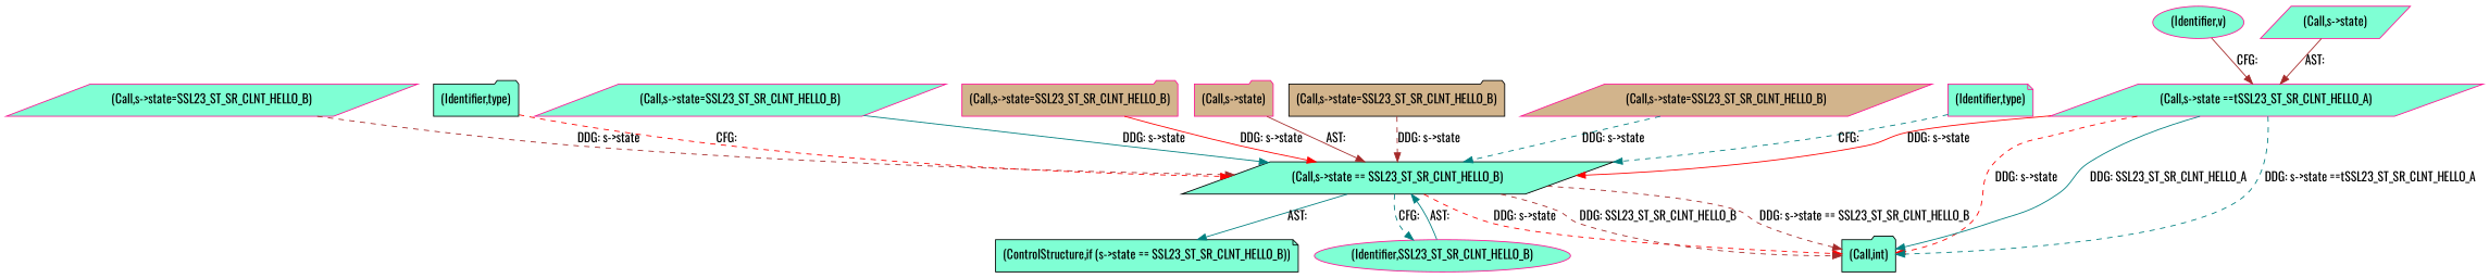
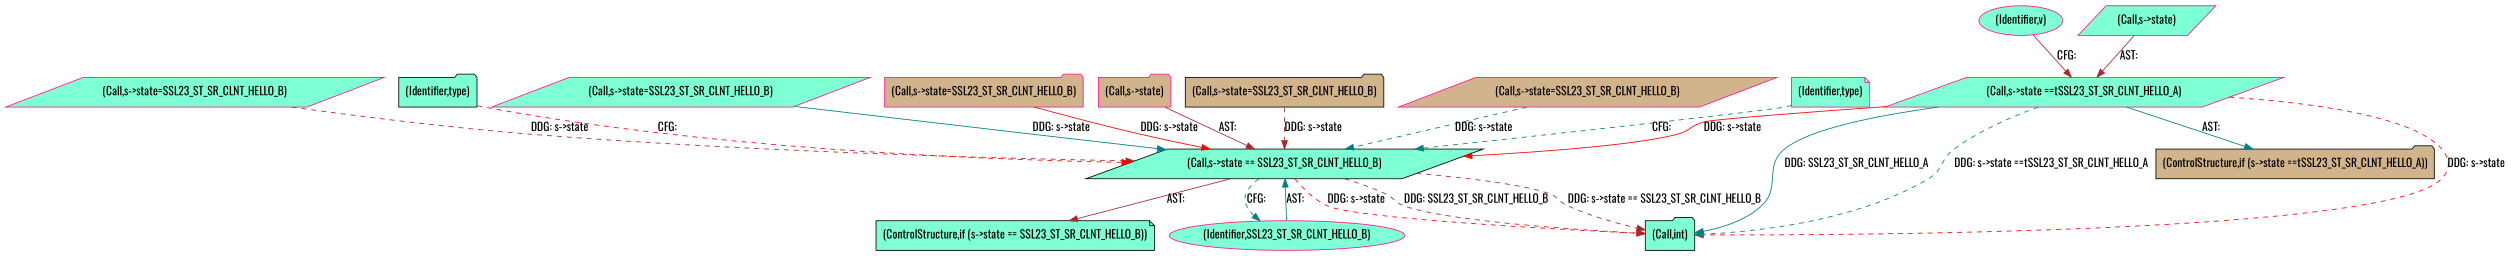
  digraph {
    fontname=Oswald
    node [color=deeppink fillcolor=aquamarine fontname=Oswald shape=parallelogram style=filled]
    edge [color=teal fontname=Oswald style=dashed]
    n1 [label="(Call,s->state ==\tSSL23_ST_SR_CLNT_HELLO_A)"]
    n2 [color=black label="(Call,s->state == SSL23_ST_SR_CLNT_HELLO_B)"]
+   n3 [color=black fillcolor=tan label="(ControlStructure,if (s->state ==\tSSL23_ST_SR_CLNT_HELLO_A))" shape=folder]
    n4 [color=black label="(Call,int)" shape=folder]
    n5 [color=black label="(ControlStructure,if (s->state == SSL23_ST_SR_CLNT_HELLO_B))" shape=note]
    n6 [label="(Identifier,SSL23_ST_SR_CLNT_HELLO_B)" shape=ellipse]
    n7 [label="(Call,s->state=SSL23_ST_SR_CLNT_HELLO_B)"]
    n8 [label="(Identifier,v)" shape=ellipse]
    n9 [color=black label="(Identifier,type)" shape=folder]
    n10 [label="(Call,s->state=SSL23_ST_SR_CLNT_HELLO_B)"]
    n11 [fillcolor=tan label="(Call,s->state=SSL23_ST_SR_CLNT_HELLO_B)" shape=folder]
    n12 [fillcolor=tan label="(Call,s->state)" shape=folder]
    n13 [color=black fillcolor=tan label="(Call,s->state=SSL23_ST_SR_CLNT_HELLO_B)" shape=folder]
    n14 [fillcolor=tan label="(Call,s->state=SSL23_ST_SR_CLNT_HELLO_B)"]
    n15 [label="(Identifier,type)" shape=note]
    n16 [label="(Call,s->state)"]
    n1 -> n2 [color=red label="DDG: s->state" style=solid]
+   n1 -> n3 [label="AST: " style=solid]
    n1 -> n4 [color=red label="DDG: s->state"]
    n1 -> n4 [label="DDG: SSL23_ST_SR_CLNT_HELLO_A" style=solid]
    n1 -> n4 [label="DDG: s->state ==\tSSL23_ST_SR_CLNT_HELLO_A"]
    n2 -> n4 [color=red label="DDG: s->state"]
    n2 -> n4 [color=brown label="DDG: SSL23_ST_SR_CLNT_HELLO_B"]
    n2 -> n4 [color=brown label="DDG: s->state == SSL23_ST_SR_CLNT_HELLO_B"]
-   n2 -> n5 [label="AST: " style=solid]
+   n2 -> n5 [color=brown label="AST: " style=solid]
    n2 -> n6 [label="CFG: "]
    n6 -> n2 [label="AST: " style=solid]
    n7 -> n2 [color=brown label="DDG: s->state"]
    n8 -> n1 [color=brown label="CFG: " style=solid]
    n9 -> n2 [color=red label="CFG: "]
    n10 -> n2 [label="DDG: s->state" style=solid]
    n11 -> n2 [color=red label="DDG: s->state" style=solid]
    n12 -> n2 [color=brown label="AST: " style=solid]
    n13 -> n2 [color=brown label="DDG: s->state"]
    n14 -> n2 [label="DDG: s->state"]
    n15 -> n2 [label="CFG: "]
    n16 -> n1 [color=brown label="AST: " style=solid]
  }
